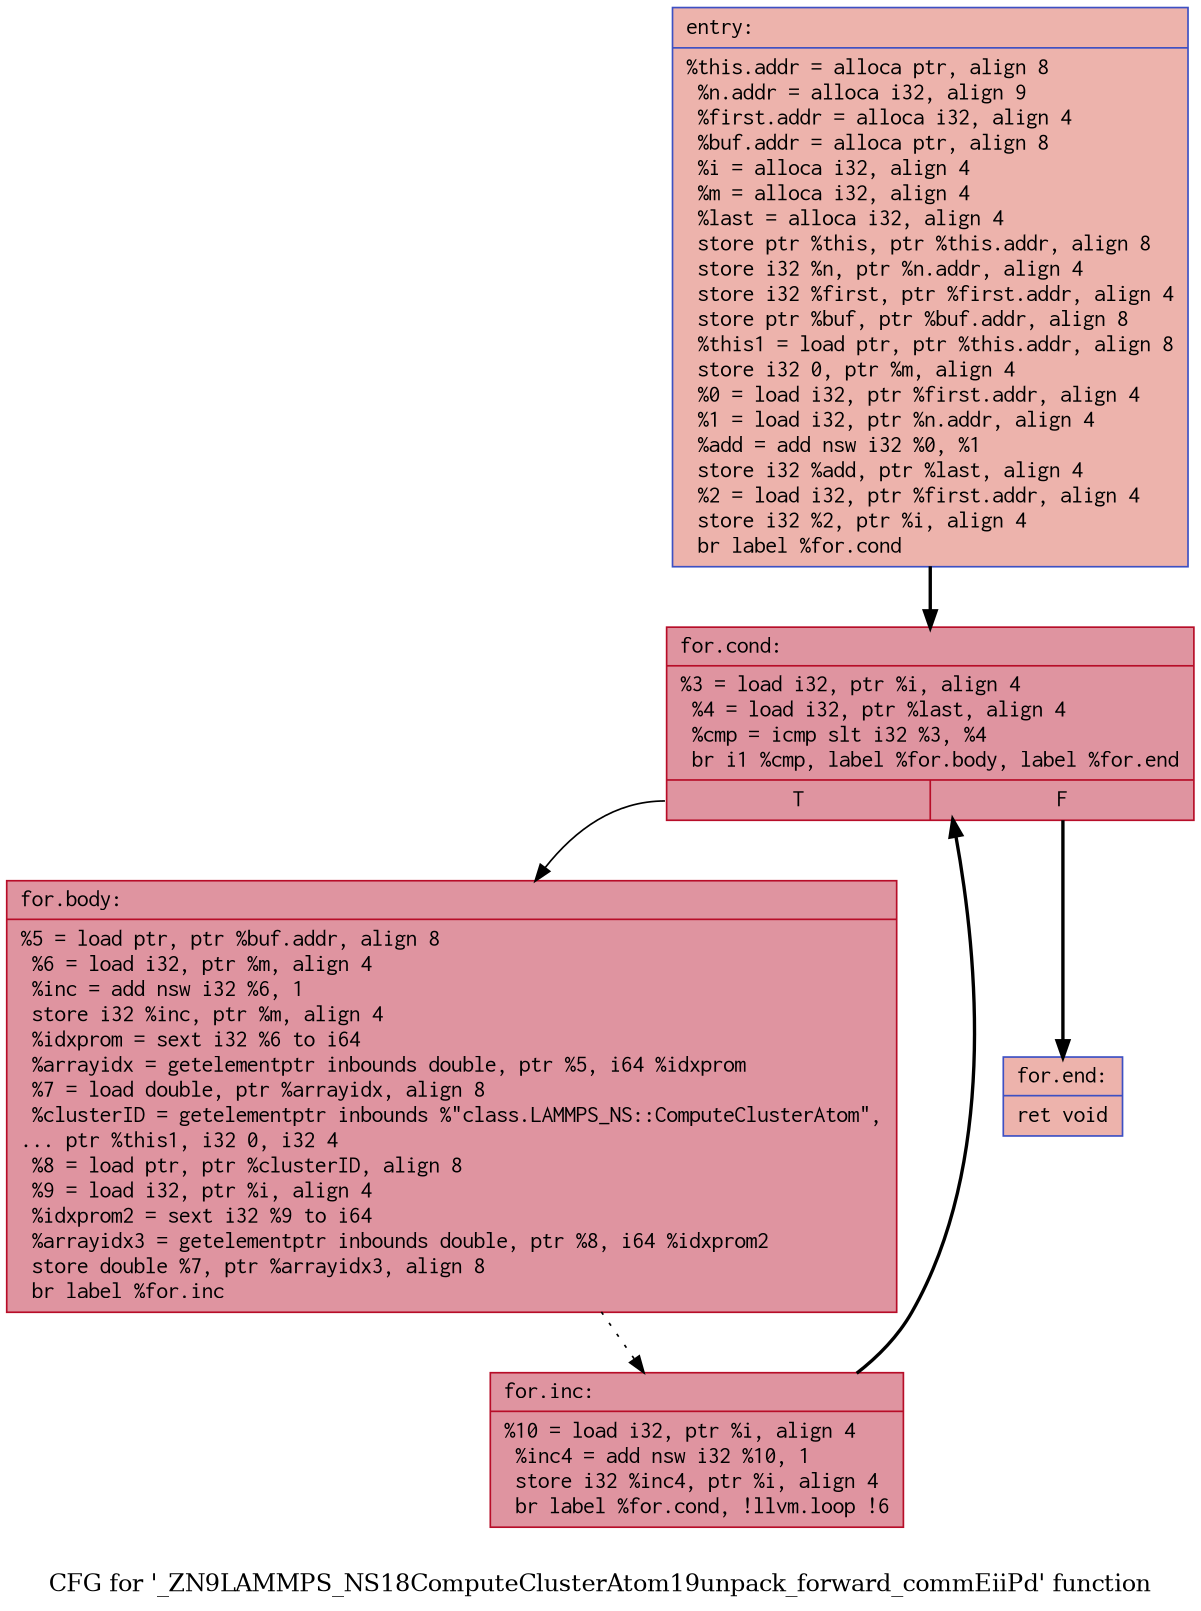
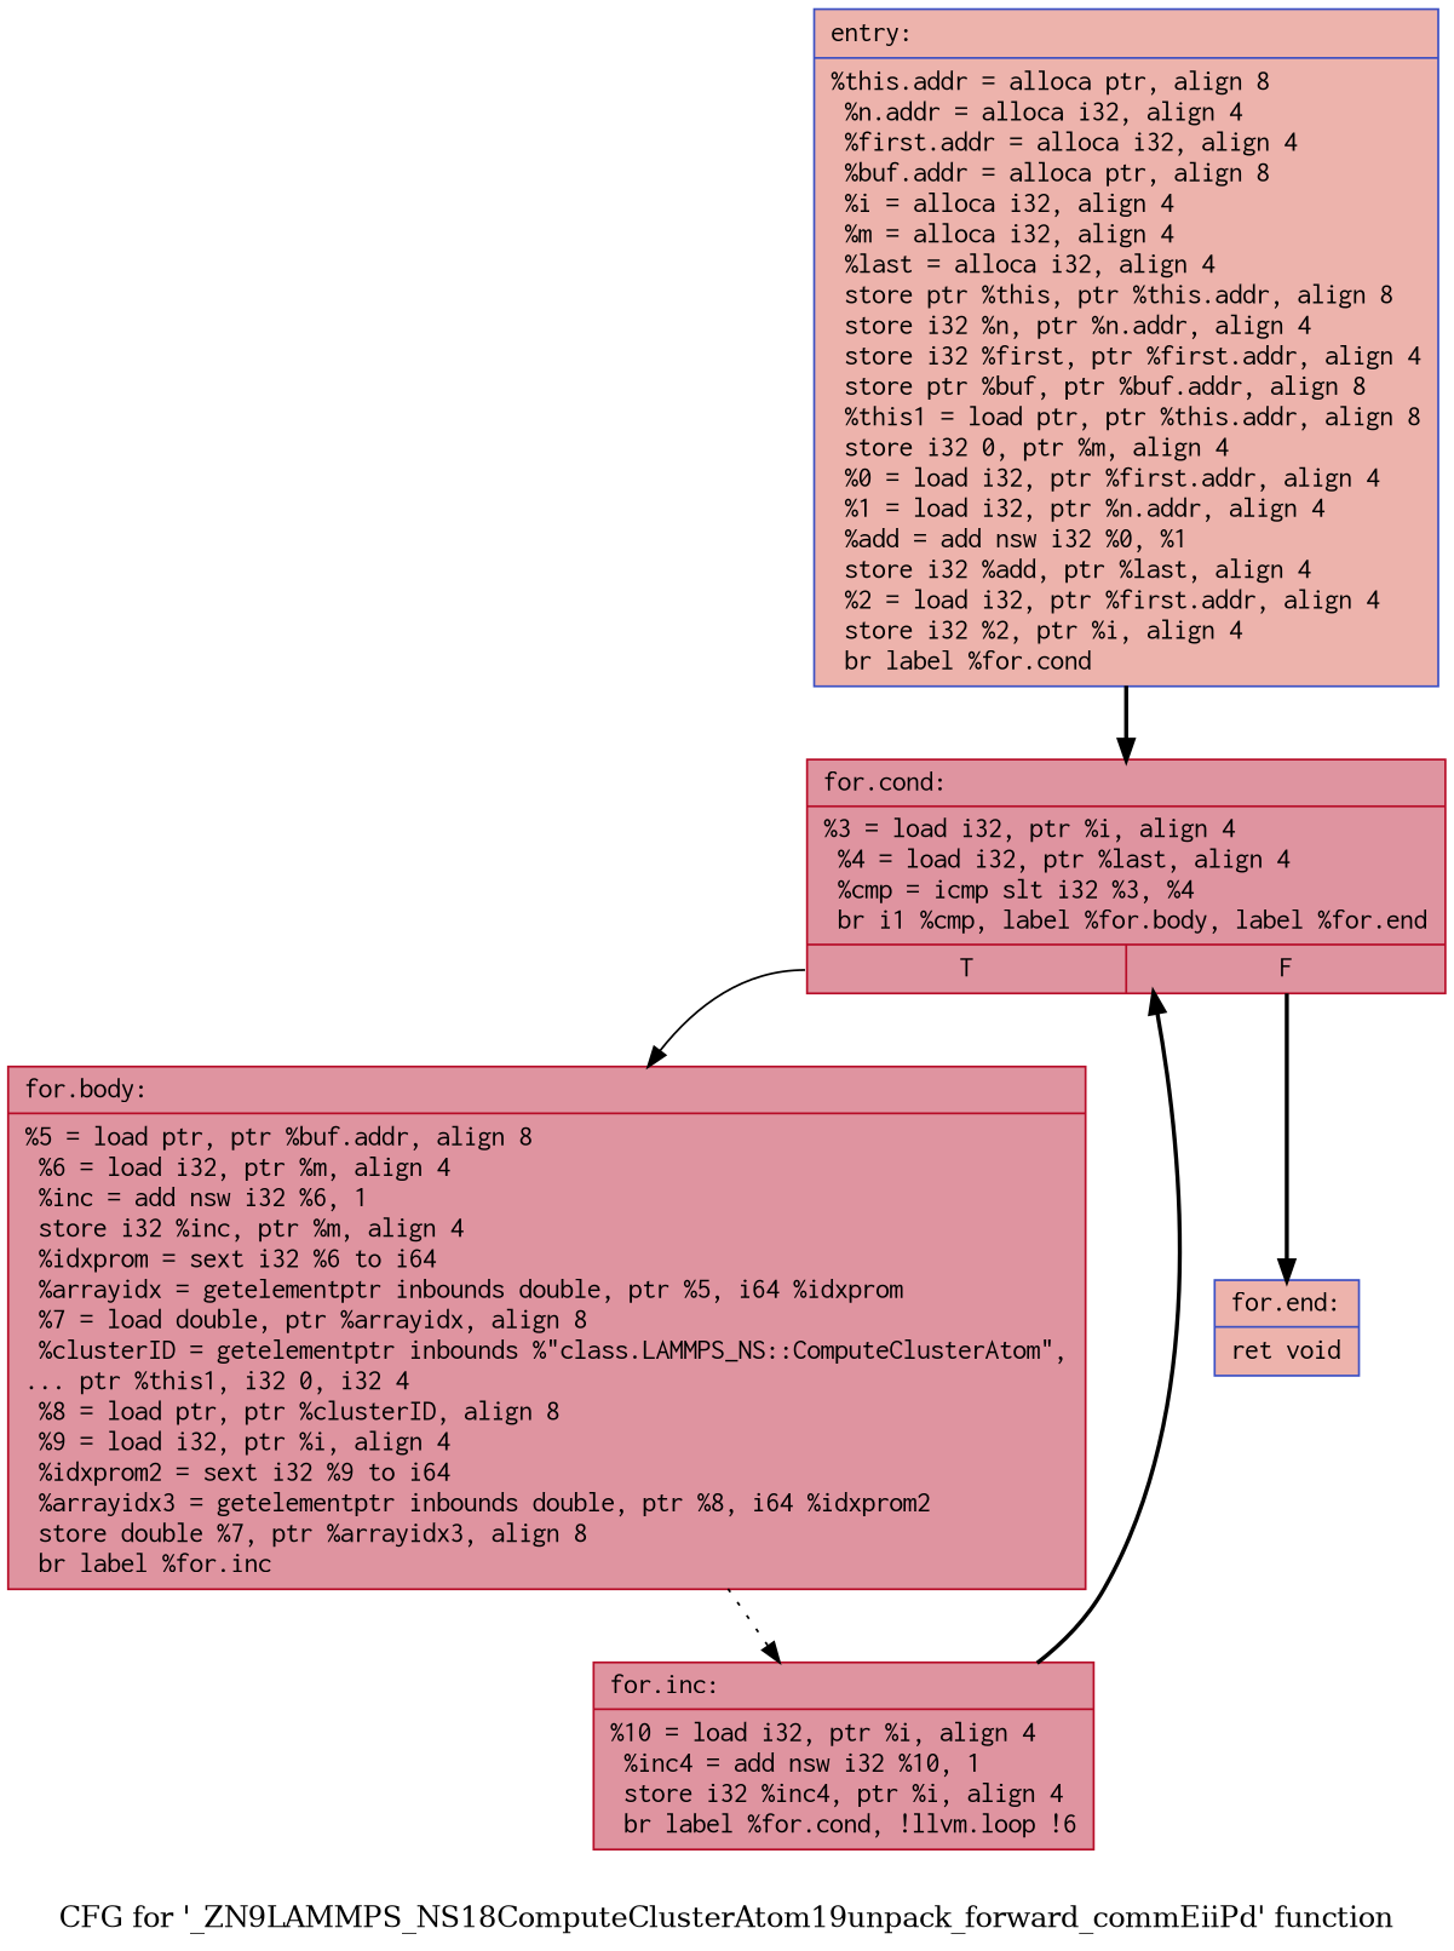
  digraph {
    label="CFG for '_ZN9LAMMPS_NS18ComputeClusterAtom19unpack_forward_commEiiPd' function"
    node [color="#b70d28ff" fillcolor="#b70d2870" fontname=Courier shape=record style=filled]
    edge [style=bold]
-   n1 [color="#3d50c3ff" fillcolor="#d6524470" label="{entry:\l|  %this.addr = alloca ptr, align 8\l  %n.addr = alloca i32, align 9\l  %first.addr = alloca i32, align 4\l  %buf.addr = alloca ptr, align 8\l  %i = alloca i32, align 4\l  %m = alloca i32, align 4\l  %last = alloca i32, align 4\l  store ptr %this, ptr %this.addr, align 8\l  store i32 %n, ptr %n.addr, align 4\l  store i32 %first, ptr %first.addr, align 4\l  store ptr %buf, ptr %buf.addr, align 8\l  %this1 = load ptr, ptr %this.addr, align 8\l  store i32 0, ptr %m, align 4\l  %0 = load i32, ptr %first.addr, align 4\l  %1 = load i32, ptr %n.addr, align 4\l  %add = add nsw i32 %0, %1\l  store i32 %add, ptr %last, align 4\l  %2 = load i32, ptr %first.addr, align 4\l  store i32 %2, ptr %i, align 4\l  br label %for.cond\l}"]
+   n1 [color="#3d50c3ff" fillcolor="#d6524470" label="{entry:\l|  %this.addr = alloca ptr, align 8\l  %n.addr = alloca i32, align 4\l  %first.addr = alloca i32, align 4\l  %buf.addr = alloca ptr, align 8\l  %i = alloca i32, align 4\l  %m = alloca i32, align 4\l  %last = alloca i32, align 4\l  store ptr %this, ptr %this.addr, align 8\l  store i32 %n, ptr %n.addr, align 4\l  store i32 %first, ptr %first.addr, align 4\l  store ptr %buf, ptr %buf.addr, align 8\l  %this1 = load ptr, ptr %this.addr, align 8\l  store i32 0, ptr %m, align 4\l  %0 = load i32, ptr %first.addr, align 4\l  %1 = load i32, ptr %n.addr, align 4\l  %add = add nsw i32 %0, %1\l  store i32 %add, ptr %last, align 4\l  %2 = load i32, ptr %first.addr, align 4\l  store i32 %2, ptr %i, align 4\l  br label %for.cond\l}"]
    n2 [label="{for.cond:\l|  %3 = load i32, ptr %i, align 4\l  %4 = load i32, ptr %last, align 4\l  %cmp = icmp slt i32 %3, %4\l  br i1 %cmp, label %for.body, label %for.end\l|{<s0>T|<s1>F}}"]
    n3 [label="{for.body:\l|  %5 = load ptr, ptr %buf.addr, align 8\l  %6 = load i32, ptr %m, align 4\l  %inc = add nsw i32 %6, 1\l  store i32 %inc, ptr %m, align 4\l  %idxprom = sext i32 %6 to i64\l  %arrayidx = getelementptr inbounds double, ptr %5, i64 %idxprom\l  %7 = load double, ptr %arrayidx, align 8\l  %clusterID = getelementptr inbounds %\"class.LAMMPS_NS::ComputeClusterAtom\",\l... ptr %this1, i32 0, i32 4\l  %8 = load ptr, ptr %clusterID, align 8\l  %9 = load i32, ptr %i, align 4\l  %idxprom2 = sext i32 %9 to i64\l  %arrayidx3 = getelementptr inbounds double, ptr %8, i64 %idxprom2\l  store double %7, ptr %arrayidx3, align 8\l  br label %for.inc\l}"]
    n4 [color="#3d50c3ff" fillcolor="#d6524470" label="{for.end:\l|  ret void\l}"]
    n5 [label="{for.inc:\l|  %10 = load i32, ptr %i, align 4\l  %inc4 = add nsw i32 %10, 1\l  store i32 %inc4, ptr %i, align 4\l  br label %for.cond, !llvm.loop !6\l}"]
    n1 -> n2
    n2 -> n3 [tailport=s0 style=solid]
    n2 -> n4 [tailport=s1]
    n3 -> n5 [style=dotted]
    n5 -> n2
  }
